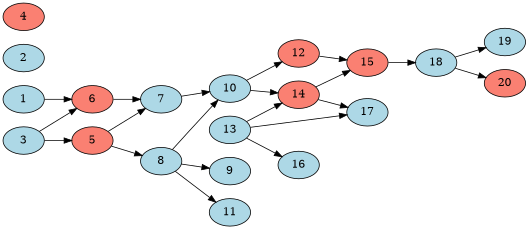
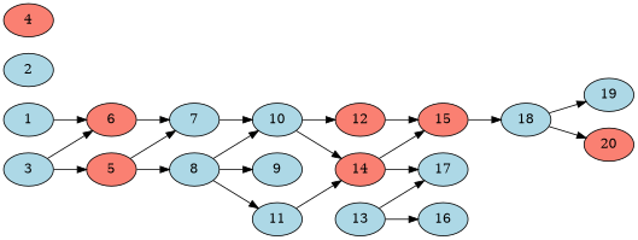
  digraph {
    rankdir=LR
    node [alpha=0.12 fillcolor=lightblue style=filled]
    1 [expect_size=43633664]
    6 [alpha=0.11 expect_size=16611328 fillcolor=salmon]
    5 [alpha=0.03 expect_size=9473024 fillcolor=salmon]
    7 [alpha=0.07 expect_size=22423552]
    8 [alpha=0.06 expect_size=50477056]
    10 [alpha=0.02 expect_size=39453696]
    9 [alpha=0.19 expect_size=14996480]
    11 [alpha=0.17 expect_size=38917120]
    2 [alpha=0.07 expect_size=9682944]
    3 [alpha=0.04 expect_size=14002176]
    4 [alpha=0.10 expect_size=9539584 fillcolor=salmon]
    12 [alpha=0.09 expect_size=20757504 fillcolor=salmon]
    14 [alpha=0.16 expect_size=46623744 fillcolor=salmon]
    15 [alpha=0.20 expect_size=24105984 fillcolor=salmon]
    17 [alpha=0.11 expect_size=11317248]
    13 [alpha=0.17 expect_size=37255168]
    16 [alpha=0.19 expect_size=32018432]
    18 [expect_size=27781120]
    19 [alpha=0.01 expect_size=42469376]
    20 [alpha=0.03 expect_size=39994368 fillcolor=salmon]
    1 -> 6
    6 -> 7
    5 -> 7
    5 -> 8
    7 -> 10
    8 -> 10
    8 -> 9
    8 -> 11
    10 -> 12
    10 -> 14
-   13 -> 14
+   11 -> 14
    3 -> 6
    3 -> 5
    12 -> 15
    14 -> 15
    14 -> 17
    15 -> 18
    13 -> 17
    13 -> 16
    18 -> 19
    18 -> 20
  }
